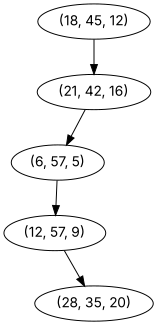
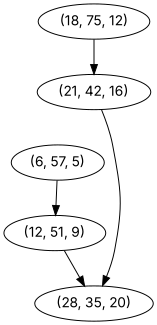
  digraph {
    fontname=Inter
    node [fontname=Inter]
    edge [fontname=Inter]
    "(6, 57, 5)"
-   "(12, 51, 9)" [label="(12, 57, 9)"]
+   "(12, 51, 9)"
    "(28, 35, 20)"
    n4 [label="(21, 42, 16)"]
-   "(18, 45, 12)"
+   "(18, 45, 12)" [label="(18, 75, 12)"]
    "(6, 57, 5)" -> "(12, 51, 9)"
    "(12, 51, 9)" -> "(28, 35, 20)"
-   n4 -> "(6, 57, 5)"
+   n4 -> "(28, 35, 20)"
    "(18, 45, 12)" -> n4
  }
